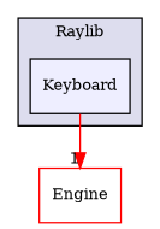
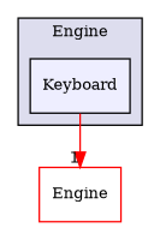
  digraph {
    compound=true
    fontname="DejaVu Serif"
    node [fontname="DejaVu Serif" fontsize=10 shape=box style=filled]
    n1 [fillcolor="#eeeeff" label=Keyboard pencolor=black]
    n2 [color=red fillcolor=white label=Engine]
    subgraph cluster_1 {
      bgcolor="#ddddee"
      fontsize=10
-     label=Raylib
+     label=Engine
      pencolor=black
      n1
    }
    n1 -> n2 [headlabel=1 labeldistance=1.5 labelfontname=Helvetica labelfontsize=10 color=red style=solid arrowhead=normal fontname="DejaVu Serif"]
  }
